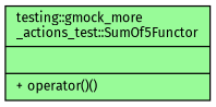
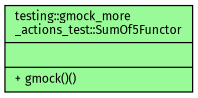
  digraph {
    fontname="Fira Sans"
-   n1 [color=black fillcolor=palegreen fontcolor=black fontname="Fira Sans" fontsize=10 height=0.2 label="{testing::gmock_more\l_actions_test::SumOf5Functor\n||+ operator()()\l}" shape=record style=filled width=0.4]
+   n1 [color=black fillcolor=palegreen fontcolor=black fontname="Fira Sans" fontsize=10 height=0.2 label="{testing::gmock_more\l_actions_test::SumOf5Functor\n||+ gmock()()\l}" shape=record style=filled width=0.4]
  }
